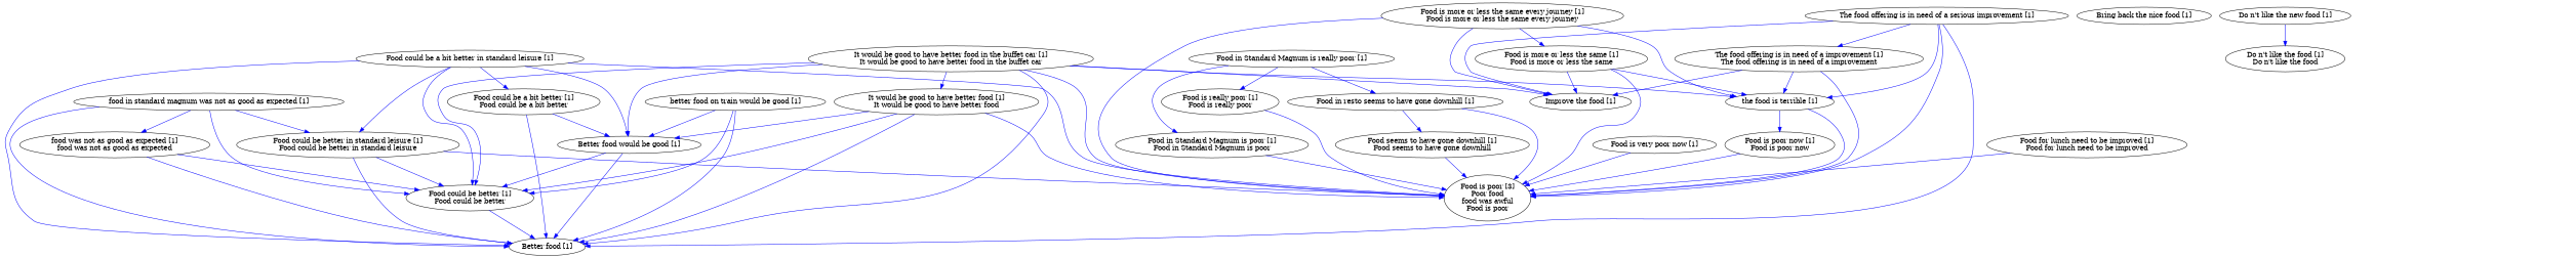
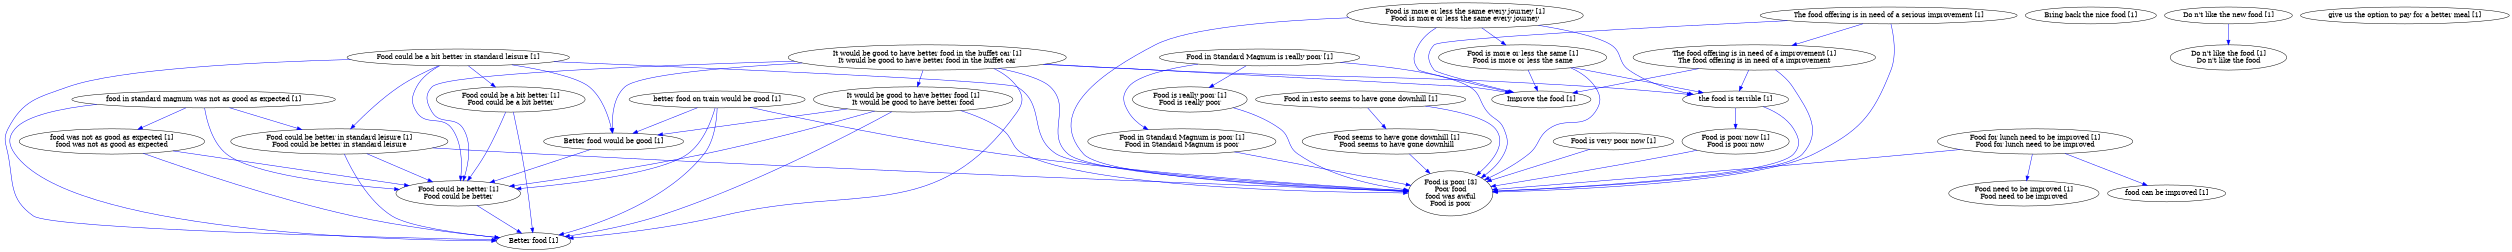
  digraph {
    edge [color=blue]
    "Better food would be good [1]"
    "Better food [1]"
    "Food could be better [1]\nFood could be better"
    "Bring back the nice food [1]"
    "Do n't like the new food [1]"
    "Do n't like the food [1]\nDo n't like the food"
    "Food could be a bit better in standard leisure [1]"
    "Food is poor [3]\nPoor food\nfood was awful\nFood is poor"
    "Food could be better in standard leisure [1]\nFood could be better in standard leisure"
    "Food could be a bit better [1]\nFood could be a bit better"
    "Food for lunch need to be improved [1]\nFood for lunch need to be improved"
+   "Food need to be improved [1]\nFood need to be improved"
+   "food can be improved [1]"
    "Food in Standard Magnum is really poor [1]"
    "Food in Standard Magnum is poor [1]\nFood in Standard Magnum is poor"
    "Food is really poor [1]\nFood is really poor"
    "Food in resto seems to have gone downhill [1]"
    "Food seems to have gone downhill [1]\nFood seems to have gone downhill"
    "Food is more or less the same every journey [1]\nFood is more or less the same every journey"
    "Food is more or less the same [1]\nFood is more or less the same"
    "Improve the food [1]"
    "the food is terrible [1]"
    "Food is poor now [1]\nFood is poor now"
    "Food is very poor now [1]"
    "It would be good to have better food in the buffet car [1]\nIt would be good to have better food in the buffet car"
    "It would be good to have better food [1]\nIt would be good to have better food"
    "The food offering is in need of a serious improvement [1]"
    "The food offering is in need of a improvement [1]\nThe food offering is in need of a improvement"
    "better food on train would be good [1]"
    "food in standard magnum was not as good as expected [1]"
    "food was not as good as expected [1]\nfood was not as good as expected"
-   "Better food would be good [1]" -> "Better food [1]"
+   "give us the option to pay for a better meal [1]"
    "Better food would be good [1]" -> "Food could be better [1]\nFood could be better"
    "Food could be better [1]\nFood could be better" -> "Better food [1]"
    "Do n't like the new food [1]" -> "Do n't like the food [1]\nDo n't like the food"
    "Food could be a bit better in standard leisure [1]" -> "Better food would be good [1]"
    "Food could be a bit better in standard leisure [1]" -> "Better food [1]"
    "Food could be a bit better in standard leisure [1]" -> "Food could be better [1]\nFood could be better"
    "Food could be a bit better in standard leisure [1]" -> "Food is poor [3]\nPoor food\nfood was awful\nFood is poor"
    "Food could be a bit better in standard leisure [1]" -> "Food could be better in standard leisure [1]\nFood could be better in standard leisure"
    "Food could be a bit better in standard leisure [1]" -> "Food could be a bit better [1]\nFood could be a bit better"
    "Food could be better in standard leisure [1]\nFood could be better in standard leisure" -> "Better food [1]"
    "Food could be better in standard leisure [1]\nFood could be better in standard leisure" -> "Food could be better [1]\nFood could be better"
    "Food could be better in standard leisure [1]\nFood could be better in standard leisure" -> "Food is poor [3]\nPoor food\nfood was awful\nFood is poor"
    "Food could be a bit better [1]\nFood could be a bit better" -> "Better food [1]"
-   "Food could be a bit better [1]\nFood could be a bit better" -> "Better food would be good [1]"
+   "Food could be a bit better [1]\nFood could be a bit better" -> "Food could be better [1]\nFood could be better"
    "Food for lunch need to be improved [1]\nFood for lunch need to be improved" -> "Food is poor [3]\nPoor food\nfood was awful\nFood is poor"
-   "Food in Standard Magnum is really poor [1]" -> "Food in resto seems to have gone downhill [1]"
+   "Food for lunch need to be improved [1]\nFood for lunch need to be improved" -> "Food need to be improved [1]\nFood need to be improved"
+   "Food for lunch need to be improved [1]\nFood for lunch need to be improved" -> "food can be improved [1]"
+   "Food in Standard Magnum is really poor [1]" -> "Food is poor [3]\nPoor food\nfood was awful\nFood is poor"
    "Food in Standard Magnum is really poor [1]" -> "Food in Standard Magnum is poor [1]\nFood in Standard Magnum is poor"
    "Food in Standard Magnum is really poor [1]" -> "Food is really poor [1]\nFood is really poor"
    "Food in Standard Magnum is poor [1]\nFood in Standard Magnum is poor" -> "Food is poor [3]\nPoor food\nfood was awful\nFood is poor"
    "Food is really poor [1]\nFood is really poor" -> "Food is poor [3]\nPoor food\nfood was awful\nFood is poor"
    "Food in resto seems to have gone downhill [1]" -> "Food is poor [3]\nPoor food\nfood was awful\nFood is poor"
    "Food in resto seems to have gone downhill [1]" -> "Food seems to have gone downhill [1]\nFood seems to have gone downhill"
    "Food seems to have gone downhill [1]\nFood seems to have gone downhill" -> "Food is poor [3]\nPoor food\nfood was awful\nFood is poor"
    "Food is more or less the same every journey [1]\nFood is more or less the same every journey" -> "Food is poor [3]\nPoor food\nfood was awful\nFood is poor"
    "Food is more or less the same every journey [1]\nFood is more or less the same every journey" -> "Food is more or less the same [1]\nFood is more or less the same"
    "Food is more or less the same every journey [1]\nFood is more or less the same every journey" -> "Improve the food [1]"
    "Food is more or less the same every journey [1]\nFood is more or less the same every journey" -> "the food is terrible [1]"
    "Food is more or less the same [1]\nFood is more or less the same" -> "Food is poor [3]\nPoor food\nfood was awful\nFood is poor"
    "Food is more or less the same [1]\nFood is more or less the same" -> "Improve the food [1]"
    "Food is more or less the same [1]\nFood is more or less the same" -> "the food is terrible [1]"
    "the food is terrible [1]" -> "Food is poor [3]\nPoor food\nfood was awful\nFood is poor"
    "the food is terrible [1]" -> "Food is poor now [1]\nFood is poor now"
    "Food is poor now [1]\nFood is poor now" -> "Food is poor [3]\nPoor food\nfood was awful\nFood is poor"
    "Food is very poor now [1]" -> "Food is poor [3]\nPoor food\nfood was awful\nFood is poor"
    "It would be good to have better food in the buffet car [1]\nIt would be good to have better food in the buffet car" -> "Better food would be good [1]"
    "It would be good to have better food in the buffet car [1]\nIt would be good to have better food in the buffet car" -> "Better food [1]"
    "It would be good to have better food in the buffet car [1]\nIt would be good to have better food in the buffet car" -> "Food could be better [1]\nFood could be better"
    "It would be good to have better food in the buffet car [1]\nIt would be good to have better food in the buffet car" -> "Food is poor [3]\nPoor food\nfood was awful\nFood is poor"
    "It would be good to have better food in the buffet car [1]\nIt would be good to have better food in the buffet car" -> "Improve the food [1]"
    "It would be good to have better food in the buffet car [1]\nIt would be good to have better food in the buffet car" -> "the food is terrible [1]"
    "It would be good to have better food in the buffet car [1]\nIt would be good to have better food in the buffet car" -> "It would be good to have better food [1]\nIt would be good to have better food"
    "It would be good to have better food [1]\nIt would be good to have better food" -> "Better food would be good [1]"
    "It would be good to have better food [1]\nIt would be good to have better food" -> "Better food [1]"
    "It would be good to have better food [1]\nIt would be good to have better food" -> "Food could be better [1]\nFood could be better"
    "It would be good to have better food [1]\nIt would be good to have better food" -> "Food is poor [3]\nPoor food\nfood was awful\nFood is poor"
-   "The food offering is in need of a serious improvement [1]" -> "Better food [1]"
    "The food offering is in need of a serious improvement [1]" -> "Food is poor [3]\nPoor food\nfood was awful\nFood is poor"
    "The food offering is in need of a serious improvement [1]" -> "Improve the food [1]"
-   "The food offering is in need of a serious improvement [1]" -> "the food is terrible [1]"
    "The food offering is in need of a serious improvement [1]" -> "The food offering is in need of a improvement [1]\nThe food offering is in need of a improvement"
    "The food offering is in need of a improvement [1]\nThe food offering is in need of a improvement" -> "Food is poor [3]\nPoor food\nfood was awful\nFood is poor"
    "The food offering is in need of a improvement [1]\nThe food offering is in need of a improvement" -> "Improve the food [1]"
    "The food offering is in need of a improvement [1]\nThe food offering is in need of a improvement" -> "the food is terrible [1]"
    "better food on train would be good [1]" -> "Better food would be good [1]"
    "better food on train would be good [1]" -> "Better food [1]"
    "better food on train would be good [1]" -> "Food could be better [1]\nFood could be better"
+   "better food on train would be good [1]" -> "Food is poor [3]\nPoor food\nfood was awful\nFood is poor"
    "food in standard magnum was not as good as expected [1]" -> "Better food [1]"
    "food in standard magnum was not as good as expected [1]" -> "Food could be better [1]\nFood could be better"
    "food in standard magnum was not as good as expected [1]" -> "Food could be better in standard leisure [1]\nFood could be better in standard leisure"
    "food in standard magnum was not as good as expected [1]" -> "food was not as good as expected [1]\nfood was not as good as expected"
    "food was not as good as expected [1]\nfood was not as good as expected" -> "Better food [1]"
    "food was not as good as expected [1]\nfood was not as good as expected" -> "Food could be better [1]\nFood could be better"
  }
